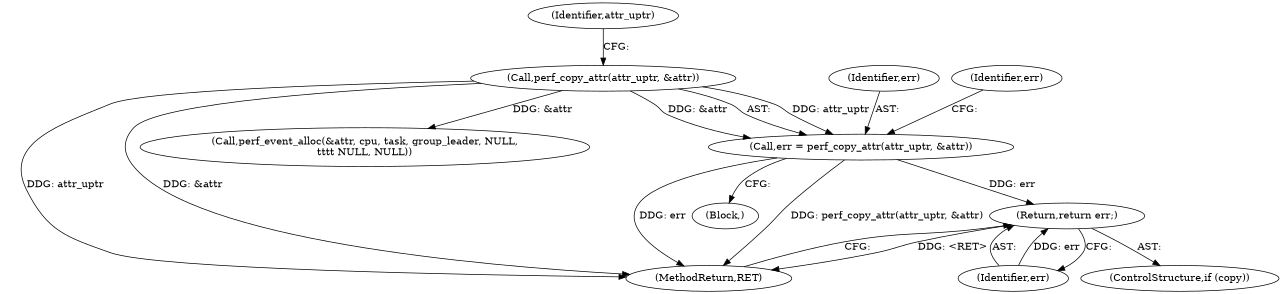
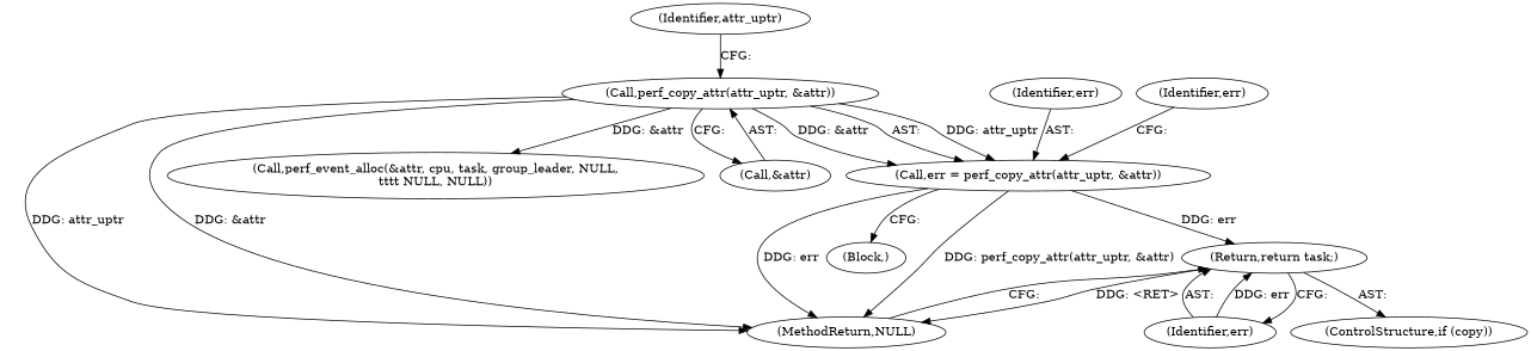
  digraph {
    n1 [label="(Call,err = perf_copy_attr(attr_uptr, &attr))"]
-   n2 [label="(Return,return err;)"]
-   n3 [label="(MethodReturn,RET)"]
+   n2 [label="(Return,return task;)"]
+   n3 [label="(MethodReturn,NULL)"]
    n4 [label="(Block,)"]
    n5 [label="(Call,perf_copy_attr(attr_uptr, &attr))"]
    n6 [label="(Call,perf_event_alloc(&attr, cpu, task, group_leader, NULL,\n\t\t\t\t NULL, NULL))"]
+   n7 [label="(Call,&attr)"]
    n8 [label="(Identifier,err)"]
    n9 [label="(ControlStructure,if (copy))"]
    n10 [label="(Identifier,err)"]
    n11 [label="(Identifier,err)"]
    n12 [label="(Identifier,attr_uptr)"]
    n1 -> n2 [label="DDG: err"]
    n1 -> n3 [label="DDG: perf_copy_attr(attr_uptr, &attr)"]
    n1 -> n3 [label="DDG: err"]
    n1 -> n4 [label="CFG: "]
    n2 -> n3 [label="DDG: <RET>"]
    n2 -> n8 [label="CFG: "]
    n2 -> n9 [label="AST: "]
    n3 -> n2 [label="CFG: "]
    n5 -> n1 [label="AST: "]
    n5 -> n1 [label="DDG: attr_uptr"]
    n5 -> n1 [label="DDG: &attr"]
    n5 -> n3 [label="DDG: attr_uptr"]
    n5 -> n3 [label="DDG: &attr"]
    n5 -> n6 [label="DDG: &attr"]
+   n5 -> n7 [label="CFG: "]
+   n7 -> n5 [label="AST: "]
    n8 -> n2 [label="AST: "]
    n8 -> n2 [label="DDG: err"]
    n10 -> n1 [label="AST: "]
    n11 -> n1 [label="CFG: "]
    n12 -> n5 [label="CFG: "]
  }
